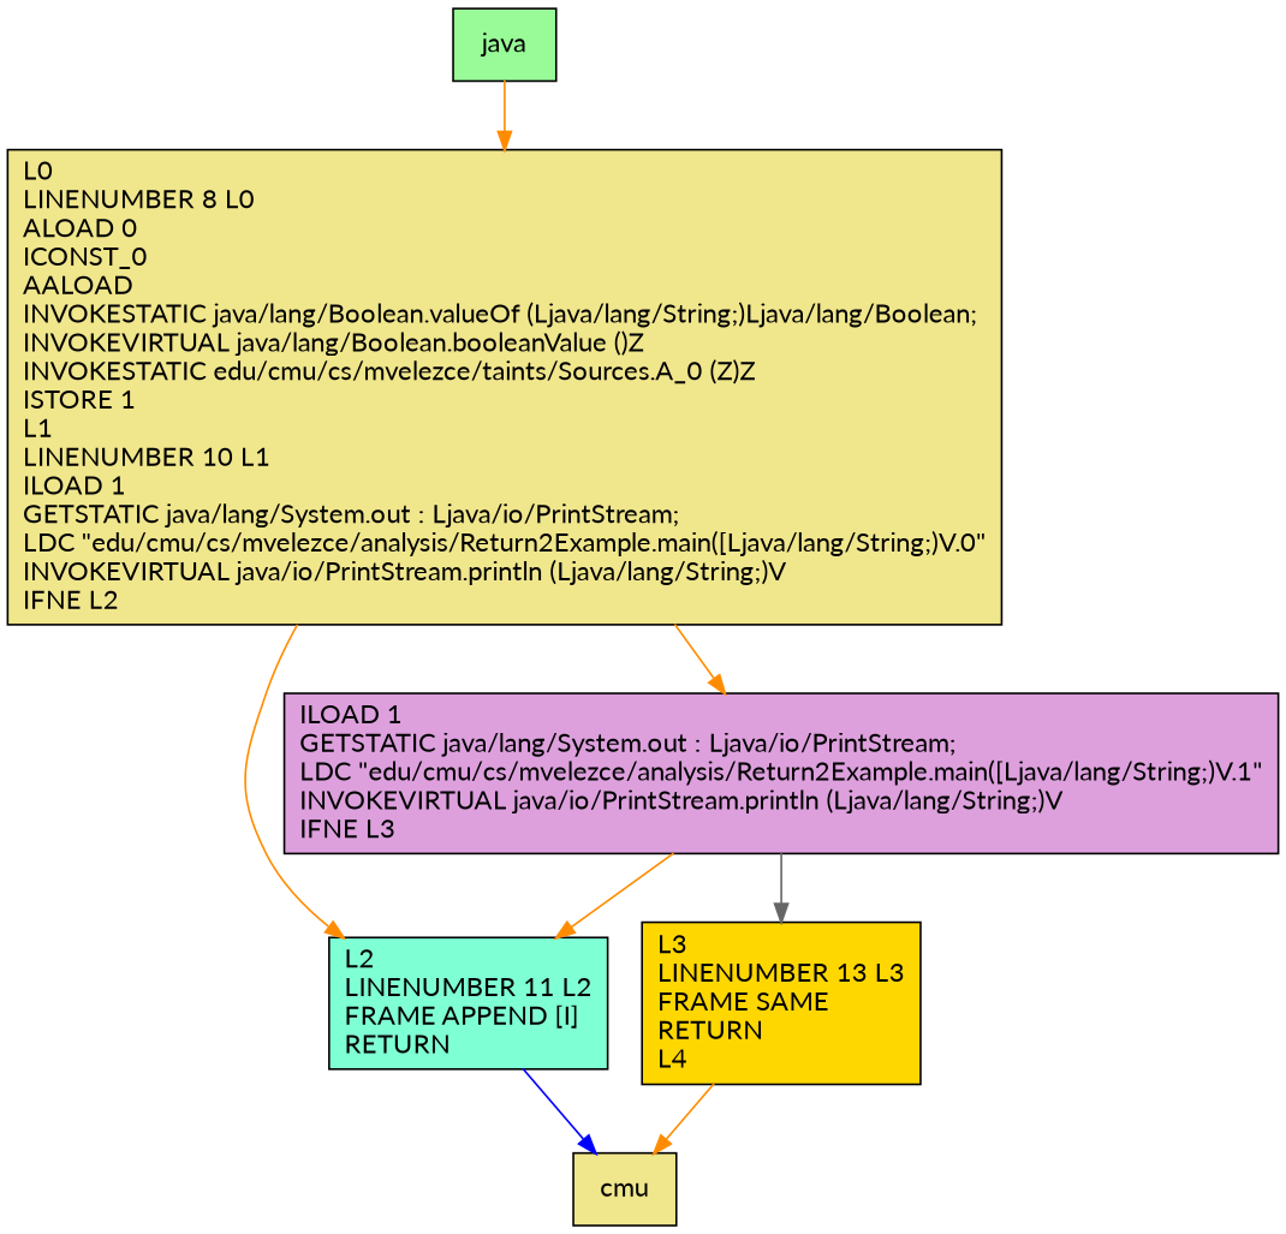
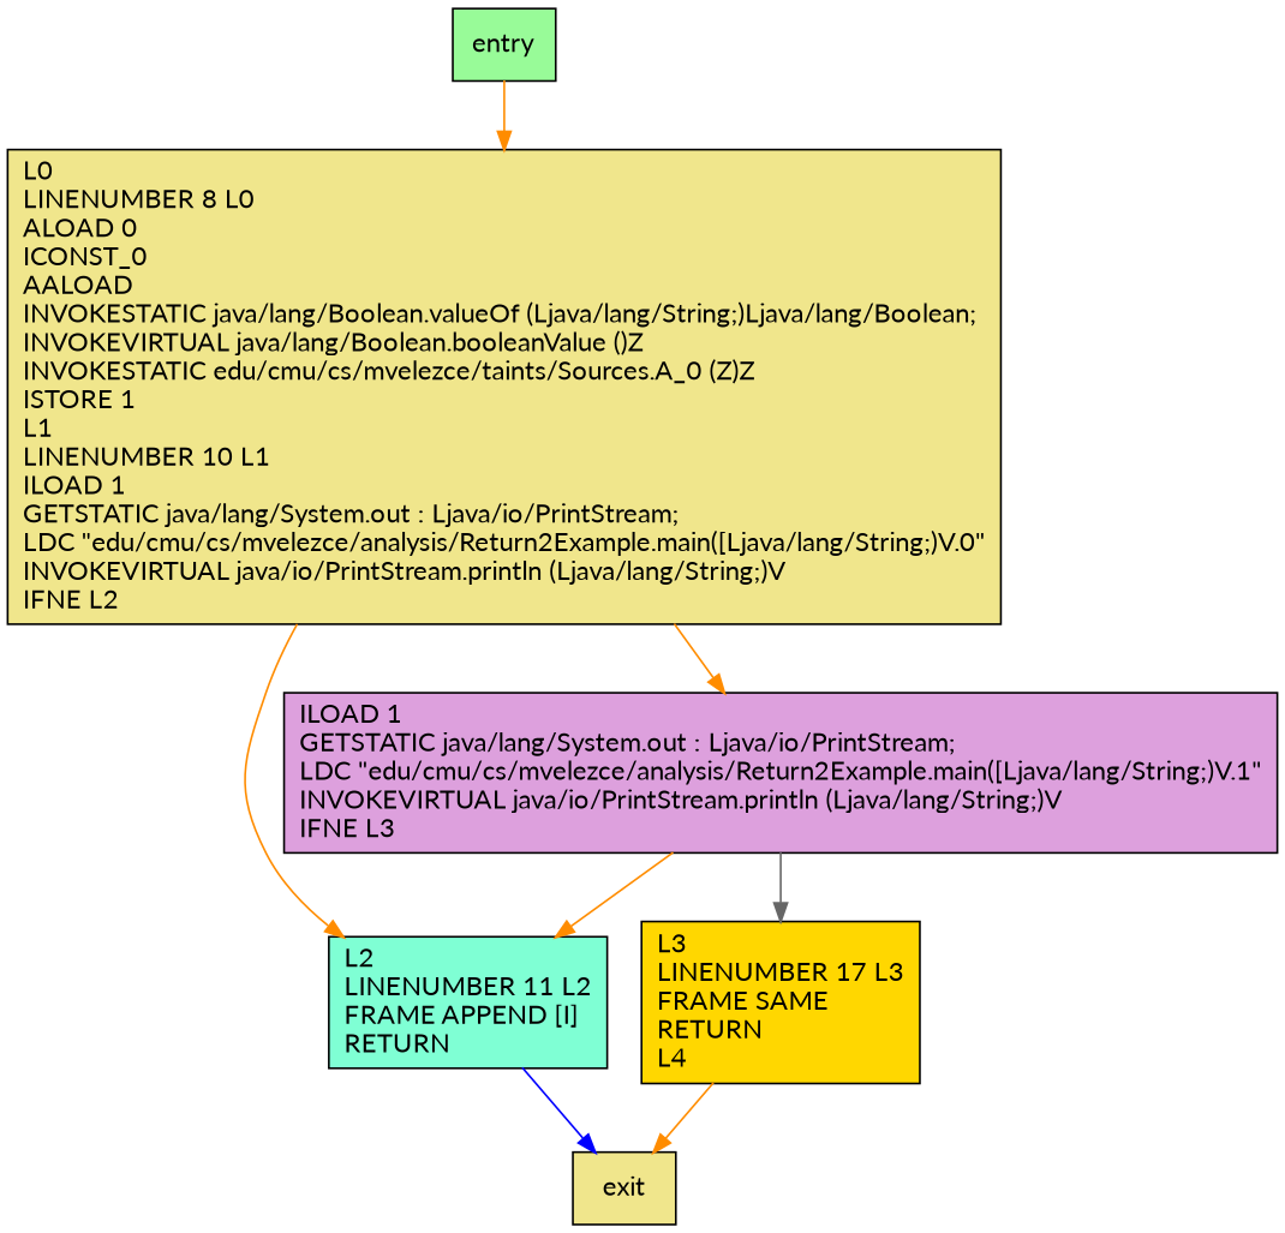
  digraph {
    fontname=Lato
    node [fillcolor=khaki fontname=Lato shape=record style=filled]
    edge [color=darkorange fontname=Lato]
    n1 [fillcolor=plum label="ILOAD 1\lGETSTATIC java/lang/System.out : Ljava/io/PrintStream;\lLDC \"edu/cmu/cs/mvelezce/analysis/Return2Example.main([Ljava/lang/String;)V.1\"\lINVOKEVIRTUAL java/io/PrintStream.println (Ljava/lang/String;)V\lIFNE L3\l"]
    n2 [fillcolor=aquamarine label="L2\lLINENUMBER 11 L2\lFRAME APPEND [I]\lRETURN\l"]
-   n3 [fillcolor=gold label="L3\lLINENUMBER 13 L3\lFRAME SAME\lRETURN\lL4\l"]
-   exit [label=cmu]
+   n3 [fillcolor=gold label="L3\lLINENUMBER 17 L3\lFRAME SAME\lRETURN\lL4\l"]
+   exit
    n5 [label="L0\lLINENUMBER 8 L0\lALOAD 0\lICONST_0\lAALOAD\lINVOKESTATIC java/lang/Boolean.valueOf (Ljava/lang/String;)Ljava/lang/Boolean;\lINVOKEVIRTUAL java/lang/Boolean.booleanValue ()Z\lINVOKESTATIC edu/cmu/cs/mvelezce/taints/Sources.A_0 (Z)Z\lISTORE 1\lL1\lLINENUMBER 10 L1\lILOAD 1\lGETSTATIC java/lang/System.out : Ljava/io/PrintStream;\lLDC \"edu/cmu/cs/mvelezce/analysis/Return2Example.main([Ljava/lang/String;)V.0\"\lINVOKEVIRTUAL java/io/PrintStream.println (Ljava/lang/String;)V\lIFNE L2\l"]
-   entry [fillcolor=palegreen label=java]
+   entry [fillcolor=palegreen]
    n1 -> n2
    n1 -> n3 [color=gray40]
    n2 -> exit [color=blue]
    n3 -> exit
    n5 -> n1
    n5 -> n2
    entry -> n5
  }
